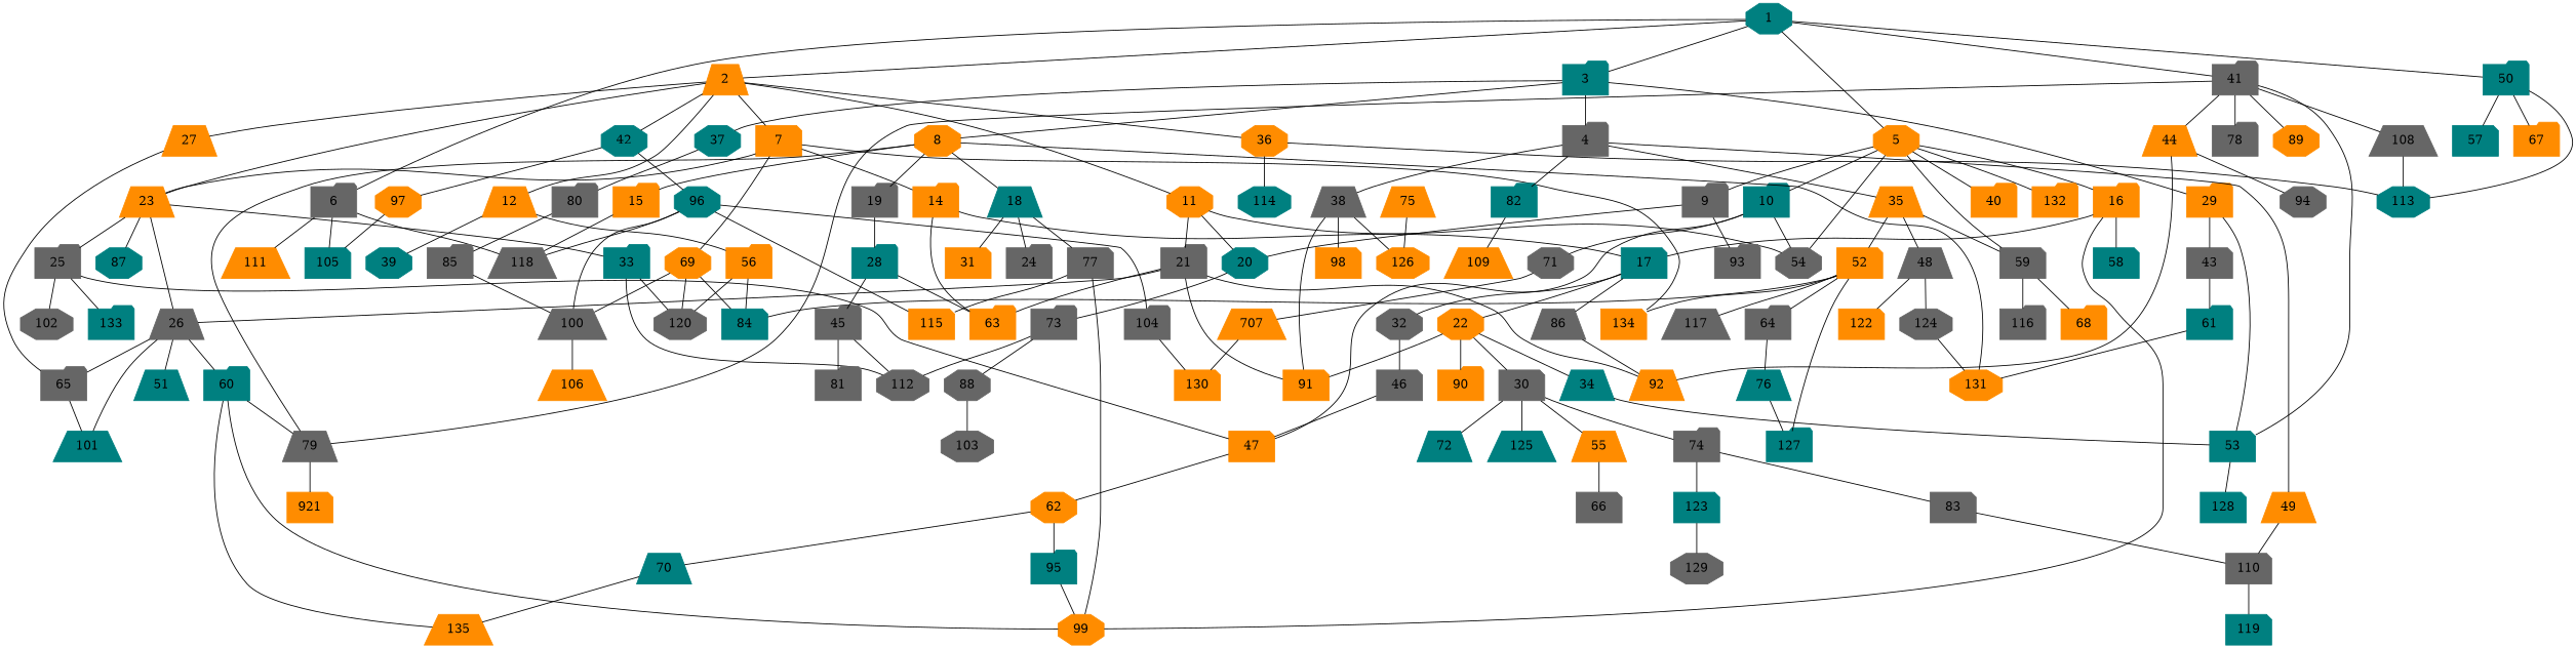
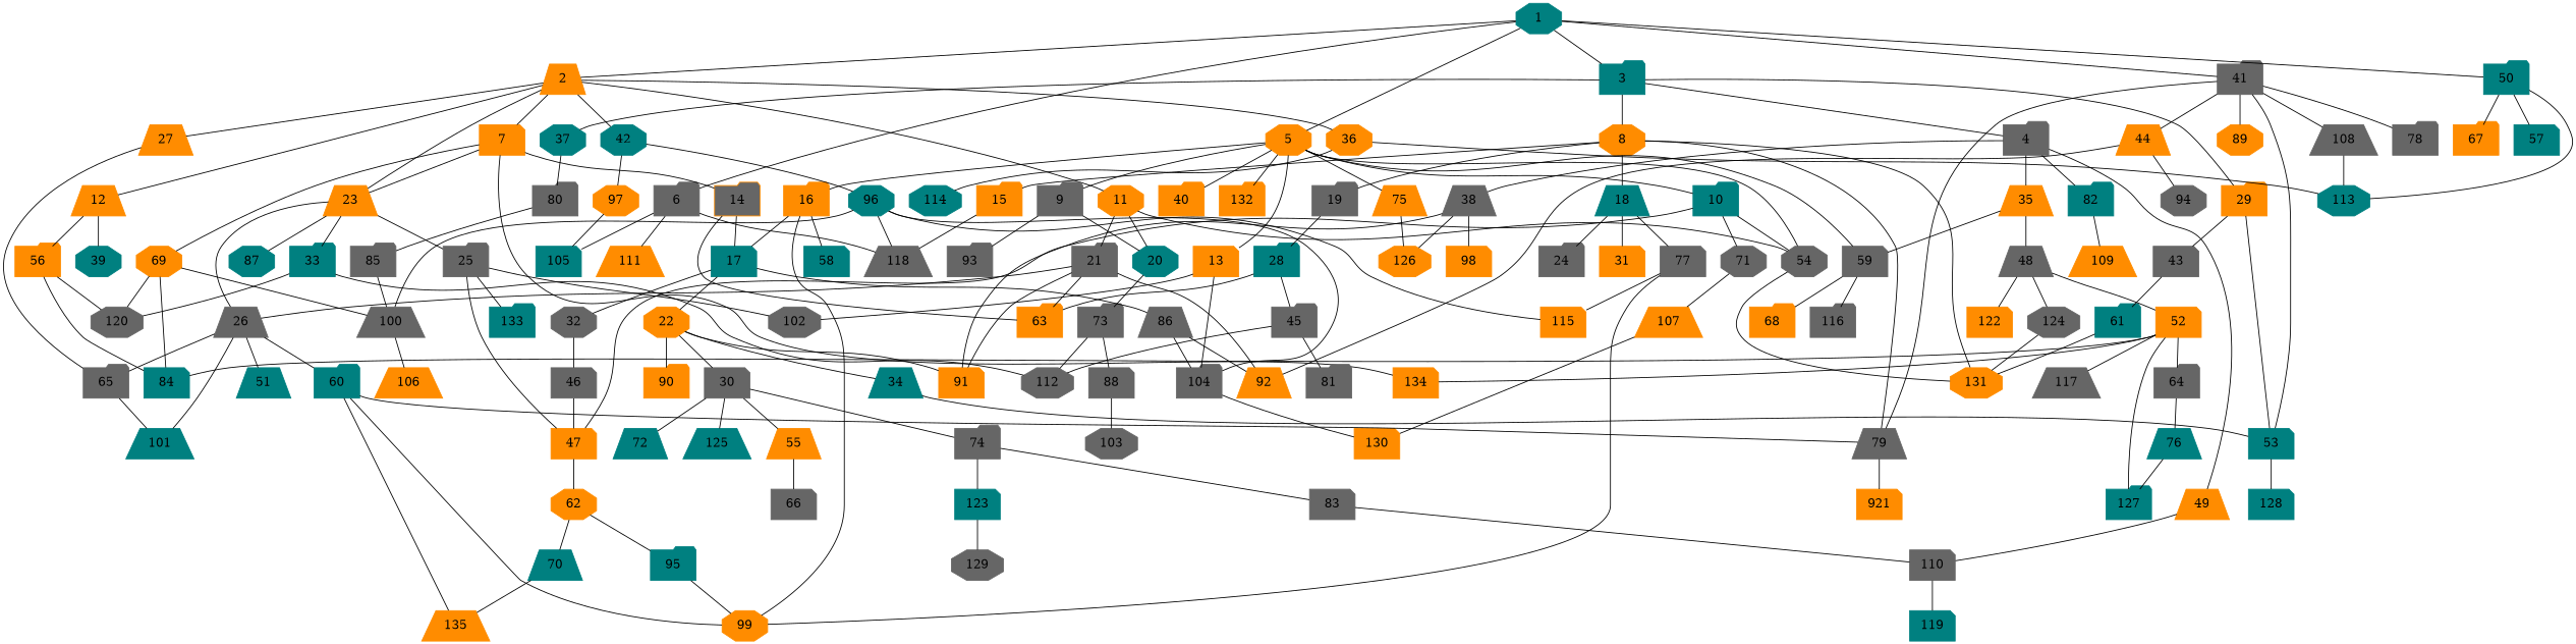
  graph {
    node [color=darkorange shape=folder style=filled]
    1 [color=teal shape=octagon]
    2 [shape=trapezium]
    3 [color=teal]
    5 [shape=octagon]
    6 [color=gray40]
    41 [color=gray40]
    50 [color=teal]
    7 [shape=note]
    11 [shape=octagon]
    12 [shape=trapezium]
    23 [shape=trapezium]
    27 [shape=trapezium]
    36 [shape=octagon]
    42 [color=teal shape=octagon]
    4 [color=gray40]
    8 [shape=octagon]
    29
    37 [color=teal shape=octagon]
    9 [color=gray40]
    10 [color=teal]
+   13 [shape=note]
    16
    40
    54 [color=gray40 shape=octagon]
    59 [color=gray40 shape=note]
    75 [shape=trapezium]
    132
    105 [color=teal shape=note]
    111 [shape=trapezium]
    118 [color=gray40 shape=trapezium]
    79 [color=gray40 shape=trapezium]
    53 [color=teal shape=note]
    44 [shape=trapezium]
    78 [color=gray40]
    89 [shape=octagon]
    108 [color=gray40 shape=trapezium]
    113 [color=teal shape=octagon]
    57 [color=teal shape=note]
    67
-   14
+   14 [fillcolor=gray40]
    69 [shape=octagon]
    134 [shape=note]
    20 [color=teal shape=octagon]
    21 [color=gray40]
    39 [color=teal shape=octagon]
    56
    26 [color=gray40 shape=trapezium]
    25 [color=gray40]
    33 [color=teal]
    87 [color=teal shape=octagon]
    65 [color=gray40]
    114 [color=teal shape=octagon]
    96 [color=teal shape=octagon]
    97 [shape=octagon]
    35 [shape=trapezium]
    38 [color=gray40 shape=trapezium]
    49 [shape=trapezium]
    82 [color=teal]
    15
    18 [color=teal shape=trapezium]
    19 [color=gray40]
    131 [shape=octagon]
    43 [color=gray40 shape=note]
    80 [color=gray40]
    48 [color=gray40 shape=trapezium]
    52 [shape=note]
    91 [shape=note]
    98 [shape=note]
    126 [shape=octagon]
    110 [color=gray40 shape=note]
    109 [shape=trapezium]
    93 [color=gray40]
    47 [shape=note]
    71 [color=gray40 shape=octagon]
    102 [color=gray40 shape=octagon]
    104 [color=gray40]
    17 [color=teal shape=note]
    58 [color=teal shape=note]
    99 [shape=octagon]
    68
    116 [color=gray40]
    63
    100 [color=gray40 shape=trapezium]
    120 [color=gray40 shape=octagon]
    84 [color=teal shape=note]
    24 [color=gray40]
    31 [shape=note]
    77 [color=gray40 shape=note]
    28 [color=teal]
    n90 [label=921 shape=note]
    73 [color=gray40]
    62 [shape=octagon]
-   107 [shape=trapezium label=707]
+   107 [shape=trapezium]
    92 [shape=trapezium]
    130 [shape=note]
    22 [shape=octagon]
    32 [color=gray40 shape=octagon]
    86 [color=gray40 shape=trapezium]
    30 [color=gray40 shape=note]
    34 [color=teal shape=trapezium]
    90
    46 [color=gray40 shape=note]
    115 [shape=note]
    45 [color=gray40]
    112 [color=gray40 shape=octagon]
-   88 [color=gray40 shape=octagon]
+   88 [color=gray40 shape=note]
    51 [color=teal shape=trapezium]
    60 [color=teal]
    101 [color=teal shape=trapezium]
    55 [shape=trapezium]
    72 [color=teal shape=trapezium]
    74 [color=gray40]
    125 [color=teal shape=trapezium]
    133 [color=teal]
    106 [shape=trapezium]
    135 [shape=trapezium]
    81 [color=gray40]
    61 [color=teal]
    128 [color=teal shape=note]
    66 [color=gray40 shape=note]
    83 [color=gray40 shape=note]
    123 [color=teal shape=note]
    122 [shape=note]
    124 [color=gray40 shape=octagon]
    64 [color=gray40]
    117 [color=gray40 shape=trapezium]
    127 [color=teal]
    85 [color=gray40]
    94 [color=gray40 shape=octagon]
    70 [color=teal shape=trapezium]
    95 [color=teal]
    119 [color=teal shape=note]
    76 [color=teal shape=trapezium]
    103 [color=gray40 shape=octagon]
    129 [color=gray40 shape=octagon]
    1 -- 2
    1 -- 3
    1 -- 5
    1 -- 6
    1 -- 41
    1 -- 50
    2 -- 7
    2 -- 11
    2 -- 12
    2 -- 23
    2 -- 27
    2 -- 36
    2 -- 42
    3 -- 4
    3 -- 8
    3 -- 29
    3 -- 37
    5 -- 9
    5 -- 10
+   5 -- 13
    5 -- 16
    5 -- 40
    5 -- 54
    5 -- 59
+   5 -- 75
    5 -- 132
    6 -- 105
    6 -- 111
    6 -- 118
    41 -- 79
    41 -- 53
    41 -- 44
    41 -- 78
    41 -- 89
    41 -- 108
    50 -- 113
    50 -- 57
    50 -- 67
    7 -- 23
    7 -- 14
    7 -- 69
    7 -- 134
    11 -- 54
    11 -- 20
    11 -- 21
    12 -- 39
    12 -- 56
    23 -- 26
    23 -- 25
    23 -- 33
    23 -- 87
    27 -- 65
    36 -- 113
    36 -- 114
    42 -- 96
    42 -- 97
    4 -- 35
    4 -- 38
    4 -- 49
    4 -- 82
    8 -- 79
    8 -- 15
    8 -- 18
    8 -- 19
    8 -- 131
    29 -- 53
    29 -- 43
    37 -- 80
    9 -- 20
    9 -- 93
    10 -- 54
    10 -- 47
    10 -- 71
+   13 -- 102
+   13 -- 104
    16 -- 17
    16 -- 58
    16 -- 99
+   54 -- 131
    59 -- 68
    59 -- 116
    75 -- 126
    79 -- n90
    53 -- 128
    44 -- 92
    44 -- 94
    108 -- 113
    14 -- 17
    14 -- 63
    69 -- 100
    69 -- 120
    69 -- 84
    20 -- 73
    21 -- 26
    21 -- 91
    21 -- 63
    21 -- 92
    56 -- 120
    56 -- 84
    26 -- 65
    26 -- 51
    26 -- 60
    26 -- 101
    25 -- 47
    25 -- 102
    25 -- 133
    33 -- 120
    33 -- 112
    65 -- 101
    96 -- 118
    96 -- 104
    96 -- 100
    96 -- 115
    97 -- 105
    35 -- 59
    35 -- 48
-   35 -- 52
+   48 -- 52
    38 -- 91
    38 -- 98
    38 -- 126
    49 -- 110
    82 -- 109
    15 -- 118
    18 -- 24
    18 -- 31
    18 -- 77
    19 -- 28
    43 -- 61
    80 -- 85
    48 -- 122
    48 -- 124
    52 -- 134
    52 -- 84
    52 -- 64
    52 -- 117
    52 -- 127
    110 -- 119
    47 -- 62
    71 -- 107
    104 -- 130
    17 -- 22
    17 -- 32
    17 -- 86
    100 -- 106
    77 -- 99
    77 -- 115
    28 -- 63
    28 -- 45
    73 -- 112
    73 -- 88
    62 -- 70
    62 -- 95
    107 -- 130
    22 -- 91
    22 -- 30
    22 -- 34
    22 -- 90
    32 -- 46
+   86 -- 104
    86 -- 92
    30 -- 55
    30 -- 72
    30 -- 74
    30 -- 125
    34 -- 53
    46 -- 47
    45 -- 112
    45 -- 81
    88 -- 103
    60 -- 79
    60 -- 99
    60 -- 135
    55 -- 66
    74 -- 83
    74 -- 123
    61 -- 131
    83 -- 110
    123 -- 129
    124 -- 131
    64 -- 76
    85 -- 100
    70 -- 135
    95 -- 99
    76 -- 127
  }
